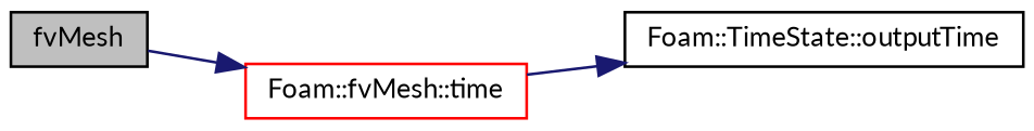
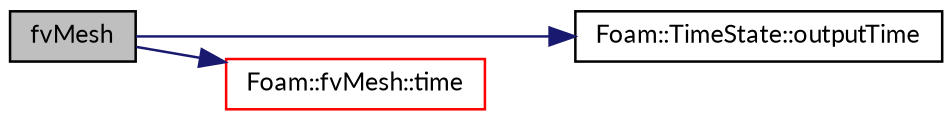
  digraph {
    fontname=Lato
    rankdir=LR
    node [color=black fontname=Lato fontsize=10 shape=record]
    edge [color=midnightblue fontname=Lato fontsize=10 labelfontname=FreeSans labelfontsize=10 style=solid]
    n1 [fillcolor=grey75 fontcolor=black height=0.2 label=fvMesh style=filled width=0.4]
    n2 [height=0.2 label="Foam::TimeState::outputTime" width=0.4]
    n3 [color=red height=0.2 label="Foam::fvMesh::time" width=0.4]
-   n3 -> n2
+   n1 -> n2
    n1 -> n3
  }
